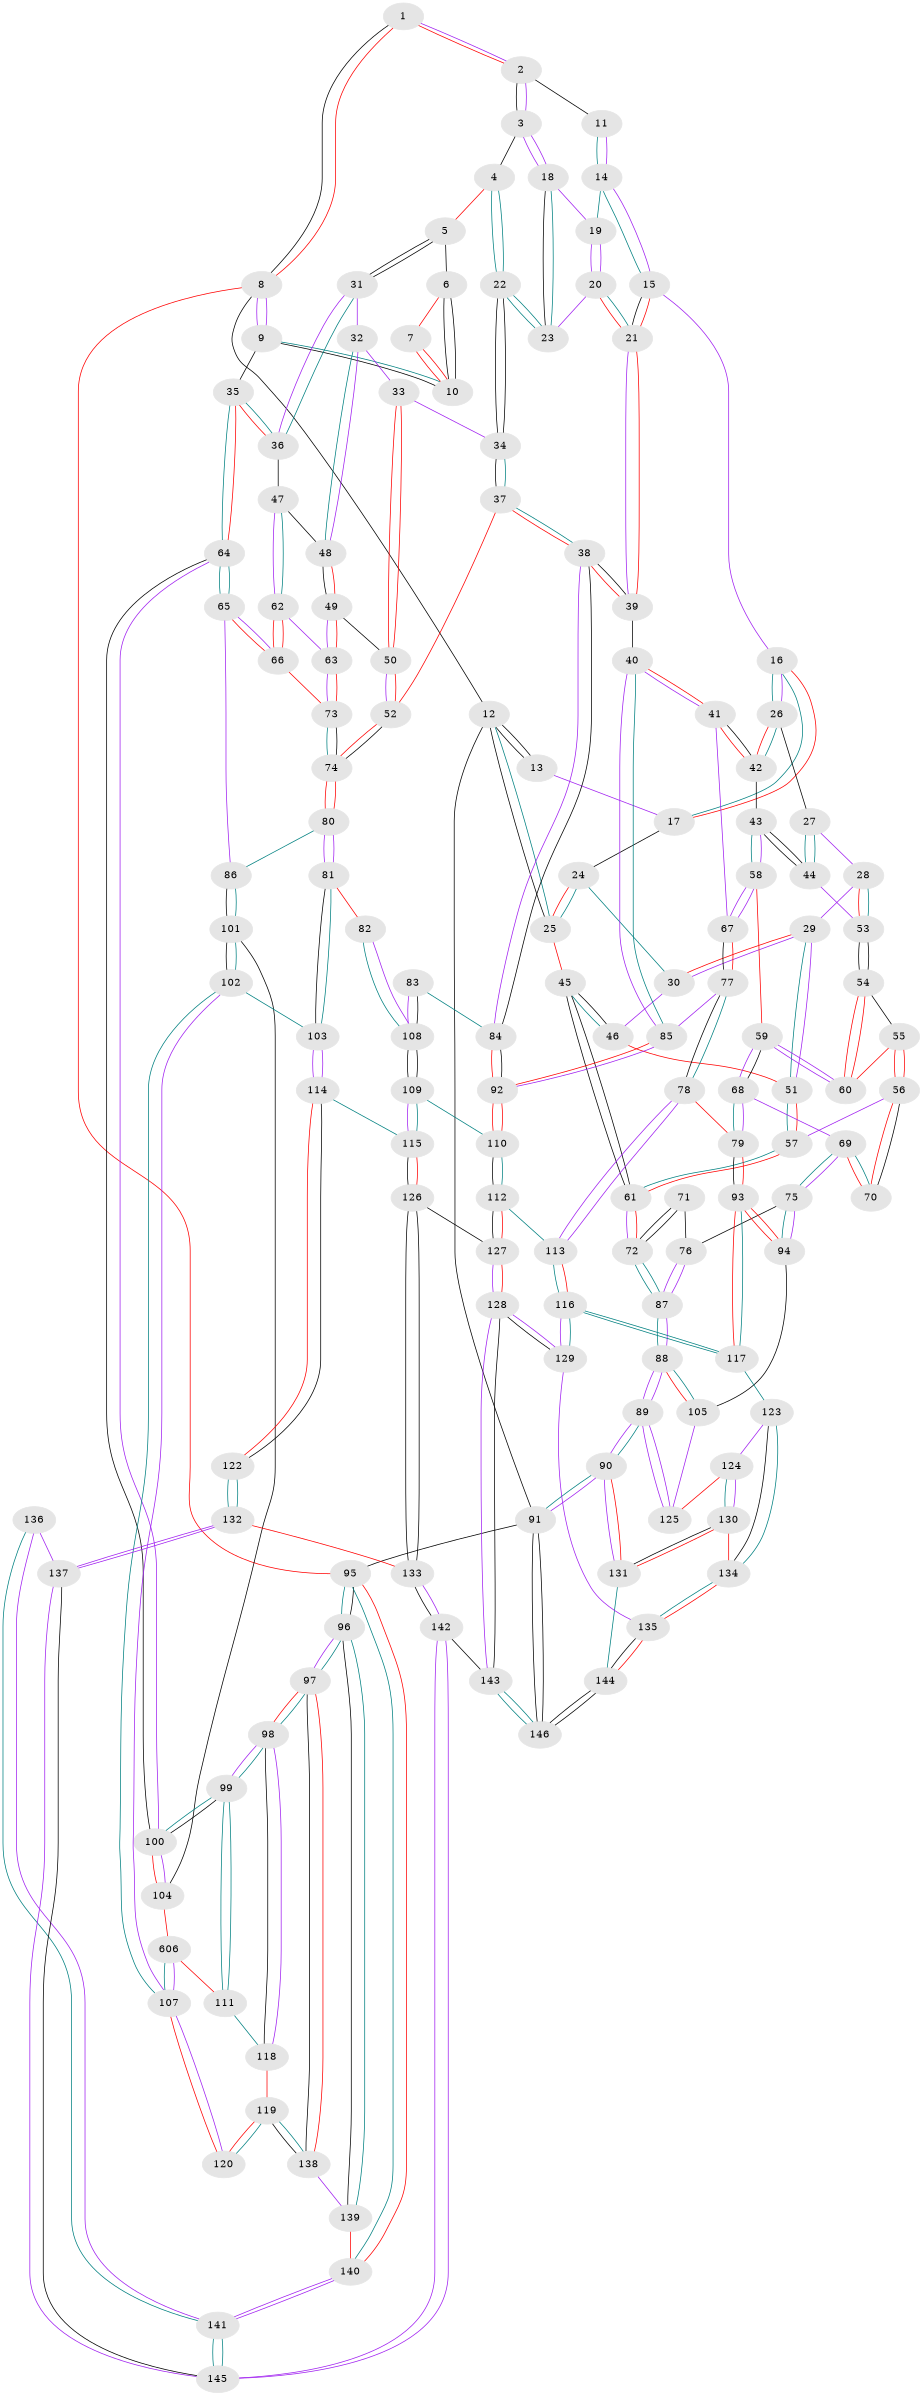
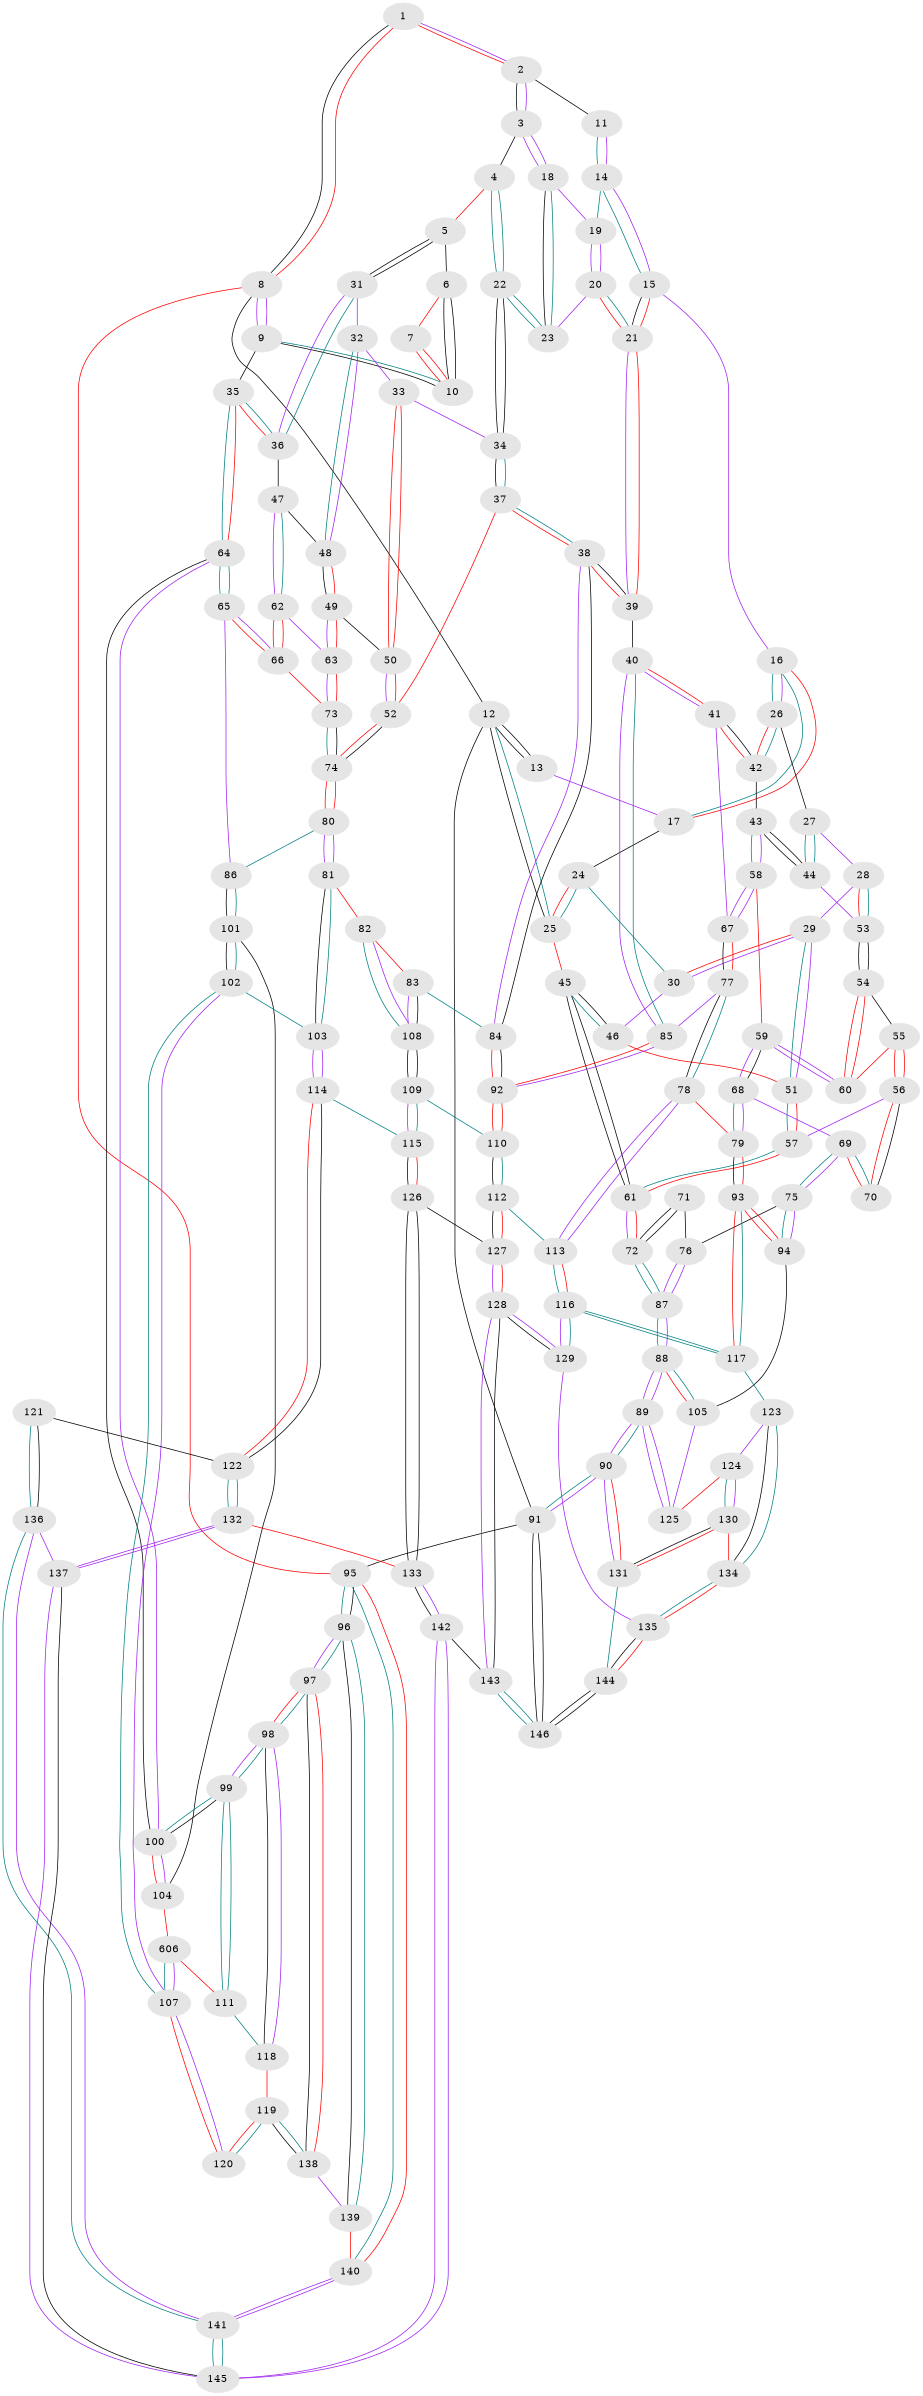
  graph {
    node [color=gray90 style=filled]
    edge [color=purple]
    1
    2
    8
    3
    11
    9
    12
    95
    4
    18
    14
    5
    22
    19
    23
    6
    31
    34
    7
    10
    32
    36
    35
    13
    25
    91
    96
    140
    64
    15
    17
    45
    146
    24
    16
    21
    20
    26
    39
    27
    42
    30
    40
    37
    46
    61
    28
    44
    43
    29
    53
    51
    54
    57
    33
    48
    47
    50
    49
    52
    38
    65
    100
    62
    84
    74
    92
    41
    85
    67
    77
    58
    59
    72
    63
    66
    73
    80
    55
    60
    56
    70
    68
    69
    79
    87
    86
    104
    101
    78
    75
    93
    76
    94
    71
    88
    81
    105
    113
    116
    117
    82
    103
    83
    108
    114
    109
    110
    102
    89
    90
    125
    131
    144
    112
    123
    97
    139
    141
    98
    138
    99
    118
    111
    119
    n126 [label=606]
    107
    120
    115
    122
    126
    127
    128
    129
    132
    133
    135
    124
    134
+   121
    136
    137
    130
    142
    143
    145
    1 -- 2 [color=red]
    1 -- 2
    1 -- 8 [color=black]
    1 -- 8 [color=red]
    2 -- 3 [color=black]
    2 -- 3
    2 -- 11 [color=black]
    8 -- 9
    8 -- 9
    8 -- 12 [color=black]
    8 -- 95 [color=red]
    3 -- 4 [color=black]
    3 -- 18
    3 -- 18
    11 -- 14 [color=teal]
    11 -- 14
    9 -- 10 [color=black]
    9 -- 10 [color=teal]
    9 -- 35 [color=black]
    12 -- 13 [color=black]
    12 -- 13 [color=black]
    12 -- 25 [color=black]
    12 -- 25 [color=teal]
    12 -- 91 [color=black]
    95 -- 96 [color=teal]
    95 -- 96 [color=black]
    95 -- 140 [color=teal]
    95 -- 140 [color=red]
    4 -- 5 [color=red]
    4 -- 22 [color=teal]
    4 -- 22 [color=teal]
    18 -- 19
    18 -- 23 [color=black]
    18 -- 23 [color=teal]
    14 -- 19 [color=teal]
    14 -- 15 [color=teal]
    14 -- 15
    5 -- 6 [color=black]
    5 -- 31 [color=black]
    5 -- 31 [color=black]
    22 -- 23 [color=teal]
    22 -- 23 [color=teal]
    22 -- 34 [color=black]
    22 -- 34 [color=black]
    19 -- 20
    19 -- 20
    6 -- 7 [color=red]
    6 -- 10 [color=black]
    6 -- 10 [color=black]
    31 -- 32
    31 -- 36
    31 -- 36 [color=teal]
    34 -- 37 [color=black]
    34 -- 37 [color=teal]
    7 -- 10 [color=red]
    7 -- 10 [color=red]
    32 -- 33
    32 -- 48 [color=teal]
    32 -- 48
    36 -- 47 [color=black]
    35 -- 36 [color=red]
    35 -- 36 [color=teal]
    35 -- 64 [color=teal]
    35 -- 64 [color=red]
    13 -- 17
    25 -- 45 [color=red]
    91 -- 95 [color=black]
    91 -- 146 [color=black]
    91 -- 146 [color=black]
    96 -- 97
    96 -- 97 [color=teal]
    96 -- 139 [color=black]
    96 -- 139 [color=teal]
    140 -- 141
    140 -- 141
    64 -- 65 [color=teal]
    64 -- 65 [color=teal]
    64 -- 100 [color=black]
    64 -- 100
    15 -- 16
    15 -- 21 [color=black]
    15 -- 21 [color=red]
    17 -- 24 [color=black]
    45 -- 46 [color=teal]
    45 -- 46 [color=black]
    45 -- 61 [color=black]
    45 -- 61 [color=black]
    24 -- 25 [color=red]
    24 -- 25 [color=teal]
    24 -- 30 [color=teal]
    16 -- 17 [color=teal]
    16 -- 17 [color=red]
    16 -- 26 [color=teal]
    16 -- 26
    21 -- 39
    21 -- 39 [color=red]
    20 -- 23
    20 -- 21 [color=red]
    20 -- 21 [color=teal]
    26 -- 27 [color=black]
    26 -- 42 [color=red]
    26 -- 42 [color=teal]
    39 -- 40 [color=black]
    27 -- 28
    27 -- 44 [color=teal]
    27 -- 44 [color=teal]
    42 -- 43 [color=black]
    30 -- 46
    40 -- 41
    40 -- 41 [color=red]
    40 -- 85
    40 -- 85 [color=teal]
    37 -- 52 [color=red]
    37 -- 38 [color=red]
    37 -- 38 [color=teal]
    46 -- 51 [color=red]
    61 -- 72
    61 -- 72 [color=red]
    28 -- 29
    28 -- 53 [color=red]
    28 -- 53 [color=teal]
    44 -- 53
    43 -- 44 [color=black]
    43 -- 44 [color=black]
    43 -- 58 [color=teal]
    43 -- 58
    29 -- 30 [color=red]
    29 -- 30
    29 -- 51 [color=teal]
    29 -- 51
    53 -- 54 [color=black]
    53 -- 54 [color=black]
    51 -- 57 [color=teal]
    51 -- 57 [color=red]
    54 -- 55 [color=black]
    54 -- 60 [color=red]
    54 -- 60 [color=red]
    57 -- 61 [color=teal]
    57 -- 61 [color=red]
    33 -- 34
    33 -- 50 [color=red]
    33 -- 50 [color=red]
    48 -- 49 [color=black]
    48 -- 49 [color=red]
    47 -- 48 [color=black]
    47 -- 62
    47 -- 62 [color=teal]
    50 -- 52
    50 -- 52 [color=red]
    49 -- 50 [color=black]
    49 -- 63
    49 -- 63 [color=red]
    52 -- 74 [color=red]
    52 -- 74 [color=black]
    38 -- 39 [color=red]
    38 -- 39 [color=black]
    38 -- 84
    38 -- 84 [color=black]
    65 -- 66 [color=red]
    65 -- 66
    65 -- 86
    100 -- 104 [color=red]
    100 -- 104
    62 -- 63
    62 -- 66 [color=red]
    62 -- 66 [color=red]
    84 -- 92 [color=red]
    84 -- 92 [color=black]
    74 -- 80 [color=red]
    74 -- 80 [color=red]
    92 -- 110 [color=red]
    92 -- 110 [color=red]
    41 -- 42 [color=red]
    41 -- 42 [color=black]
    41 -- 67
    85 -- 92 [color=red]
    85 -- 92
    67 -- 77 [color=black]
    67 -- 77 [color=red]
    77 -- 85
    77 -- 78 [color=black]
    77 -- 78 [color=teal]
    58 -- 67
    58 -- 67
    58 -- 59 [color=red]
    59 -- 60
    59 -- 60
    59 -- 68
    59 -- 68 [color=black]
    72 -- 87 [color=teal]
    72 -- 87 [color=teal]
    63 -- 73
    63 -- 73 [color=red]
    66 -- 73 [color=red]
    73 -- 74 [color=teal]
    73 -- 74 [color=black]
    80 -- 86 [color=teal]
    80 -- 81
    80 -- 81
    55 -- 60 [color=red]
    55 -- 56 [color=red]
    55 -- 56 [color=red]
    56 -- 57
    56 -- 70 [color=red]
    56 -- 70 [color=black]
    68 -- 69
    68 -- 79 [color=teal]
    68 -- 79
    69 -- 70 [color=red]
    69 -- 70 [color=teal]
    69 -- 75 [color=teal]
    69 -- 75
    79 -- 93 [color=black]
    79 -- 93 [color=red]
    87 -- 88 [color=teal]
    87 -- 88
    86 -- 101 [color=black]
    86 -- 101 [color=teal]
    104 -- n126 [color=red]
    101 -- 104 [color=black]
    101 -- 102 [color=black]
    101 -- 102 [color=teal]
    78 -- 79 [color=red]
    78 -- 113
    78 -- 113
    75 -- 76 [color=black]
    75 -- 94 [color=teal]
    75 -- 94
    93 -- 94 [color=red]
    93 -- 94 [color=red]
    93 -- 117 [color=red]
    93 -- 117 [color=teal]
    76 -- 87
    76 -- 87
    94 -- 105 [color=black]
    71 -- 72 [color=black]
    71 -- 72 [color=black]
    71 -- 76 [color=black]
    88 -- 105 [color=red]
    88 -- 105 [color=teal]
    88 -- 89
    88 -- 89
    81 -- 82 [color=red]
    81 -- 103 [color=black]
    81 -- 103 [color=teal]
    105 -- 125
    113 -- 116 [color=teal]
    113 -- 116 [color=red]
    116 -- 117 [color=teal]
    116 -- 117 [color=teal]
    116 -- 129
    116 -- 129 [color=teal]
    117 -- 123 [color=teal]
+   82 -- 83 [color=red]
    82 -- 108 [color=teal]
    82 -- 108
    103 -- 114
    103 -- 114
    83 -- 84 [color=teal]
    83 -- 108
    83 -- 108 [color=black]
    108 -- 109 [color=black]
    108 -- 109 [color=black]
    114 -- 115 [color=teal]
    114 -- 122 [color=red]
    114 -- 122 [color=black]
    109 -- 110 [color=teal]
    109 -- 115
    109 -- 115 [color=teal]
    110 -- 112 [color=black]
    110 -- 112 [color=teal]
    102 -- 103 [color=teal]
    102 -- 107 [color=teal]
    102 -- 107
    89 -- 90
    89 -- 90 [color=teal]
    89 -- 125
    89 -- 125
    90 -- 91 [color=teal]
    90 -- 91
    90 -- 131
    90 -- 131 [color=red]
    131 -- 144 [color=teal]
    144 -- 146 [color=black]
    144 -- 146 [color=black]
    112 -- 113 [color=teal]
    112 -- 127 [color=black]
    112 -- 127 [color=red]
    123 -- 124
    123 -- 134 [color=black]
    123 -- 134 [color=teal]
    97 -- 98 [color=red]
    97 -- 98 [color=teal]
    97 -- 138 [color=black]
    97 -- 138 [color=red]
    139 -- 140 [color=red]
    141 -- 145 [color=teal]
    141 -- 145 [color=teal]
    98 -- 99
    98 -- 99 [color=teal]
    98 -- 118 [color=black]
    98 -- 118
    138 -- 139
    99 -- 100 [color=teal]
    99 -- 100 [color=black]
    99 -- 111 [color=teal]
    99 -- 111 [color=teal]
    118 -- 119 [color=red]
    111 -- 118 [color=teal]
    119 -- 138 [color=black]
    119 -- 138 [color=teal]
    119 -- 120 [color=red]
    119 -- 120 [color=teal]
    n126 -- 111 [color=red]
    n126 -- 107 [color=teal]
    n126 -- 107
    107 -- 120 [color=red]
    107 -- 120
    115 -- 126 [color=black]
    115 -- 126 [color=red]
    122 -- 132 [color=teal]
    122 -- 132 [color=teal]
    126 -- 127 [color=black]
    126 -- 133 [color=black]
    126 -- 133 [color=black]
    127 -- 128
    127 -- 128 [color=red]
    128 -- 129 [color=black]
    128 -- 129
    128 -- 143
    128 -- 143 [color=black]
    129 -- 135
    132 -- 133 [color=red]
    132 -- 137
    132 -- 137
    133 -- 142 [color=black]
    133 -- 142
    135 -- 144 [color=black]
    135 -- 144 [color=red]
    124 -- 125 [color=red]
    124 -- 130 [color=teal]
    124 -- 130
    134 -- 135 [color=teal]
    134 -- 135 [color=red]
+   121 -- 122 [color=black]
+   121 -- 136 [color=teal]
+   121 -- 136 [color=black]
    136 -- 141 [color=teal]
    136 -- 141
    136 -- 137
    137 -- 145
    137 -- 145 [color=black]
    130 -- 131 [color=black]
    130 -- 131 [color=red]
    130 -- 134 [color=red]
    142 -- 143 [color=black]
    142 -- 145
    142 -- 145
    143 -- 146 [color=teal]
    143 -- 146 [color=teal]
  }
